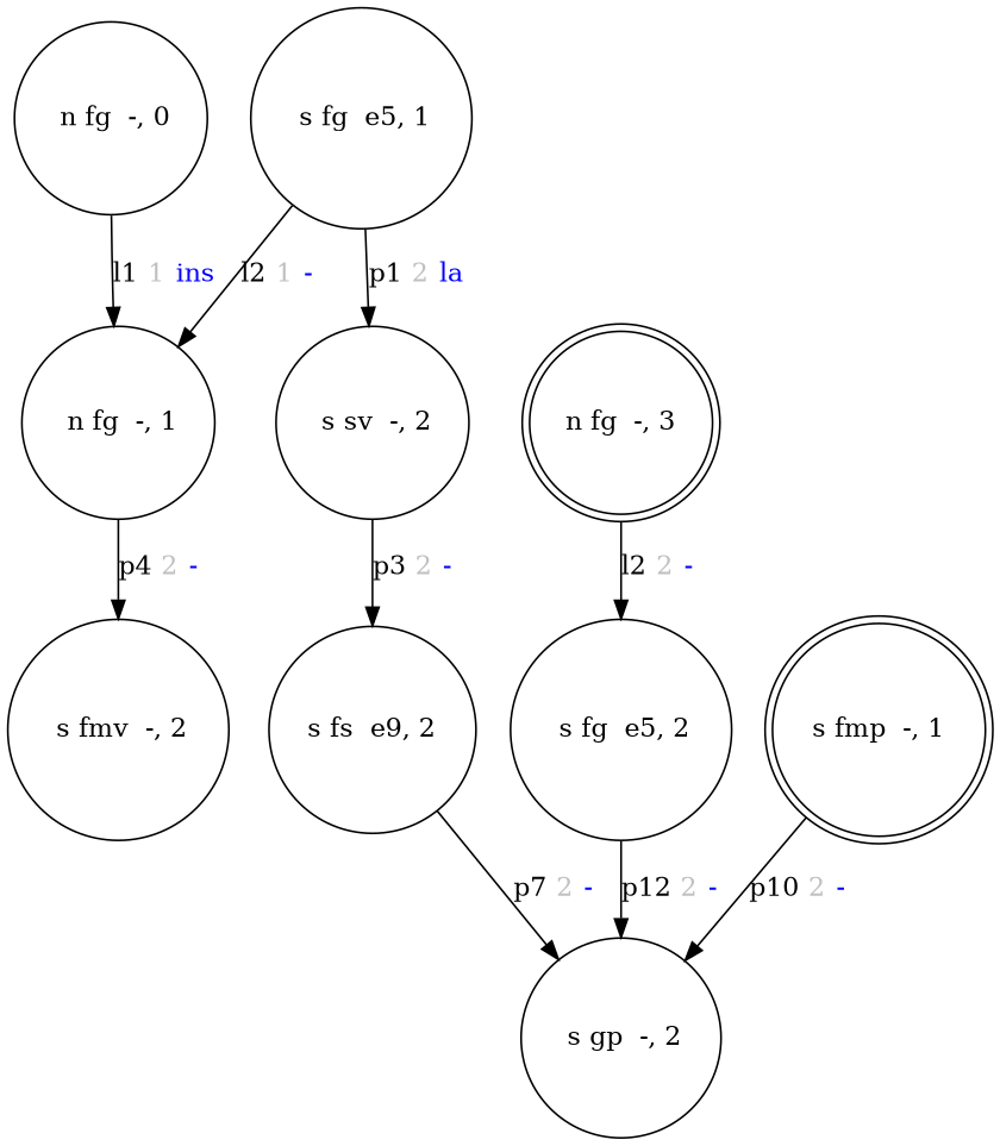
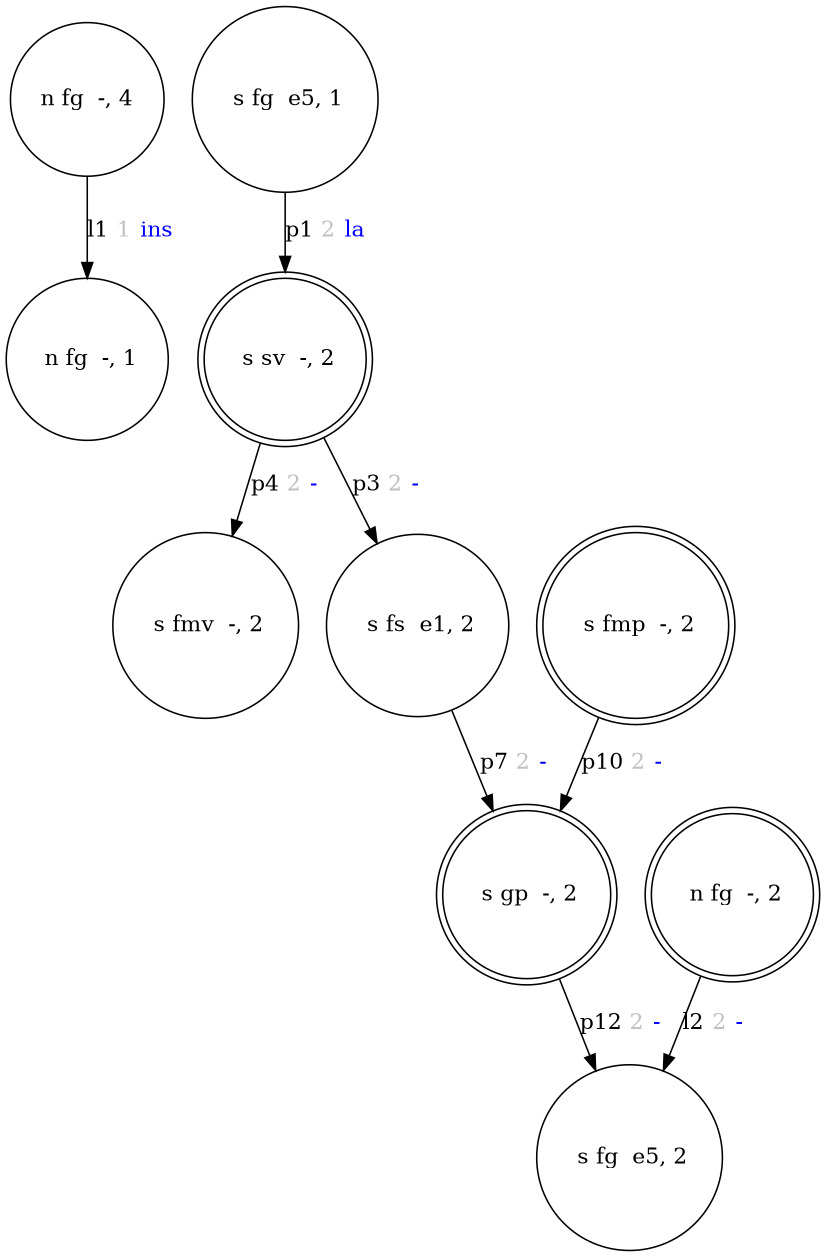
  digraph {
    node [shape=circle]
-   " n fg  -, 0"
+   " n fg  -, 0" [label="n fg  -, 4"]
    " n fg  -, 1"
    " s fg  e5, 1"
-   " s sv  -, 2"
+   " s sv  -, 2" [shape=doublecircle]
    " s fmv  -, 2"
-   " s fs  e1, 2" [label="s fs  e9, 2"]
-   " s gp  -, 2"
+   " s fs  e1, 2"
+   " s gp  -, 2" [shape=doublecircle]
    " s fg  e5, 2"
-   " s fmp  -, 2" [shape=doublecircle label="s fmp  -, 1"]
-   " n fg  -, 2" [shape=doublecircle label="n fg  -, 3"]
+   " s fmp  -, 2" [shape=doublecircle]
+   " n fg  -, 2" [shape=doublecircle]
    " n fg  -, 0" -> " n fg  -, 1" [label=<l1 <FONT COLOR="grey">1</FONT> <FONT COLOR="blue">ins</FONT>>]
-   " s fg  e5, 1" -> " n fg  -, 1" [label=<l2 <FONT COLOR="grey">1</FONT> <FONT COLOR="blue">-</FONT>>]
    " s fg  e5, 1" -> " s sv  -, 2" [label=<p1 <FONT COLOR="grey">2</FONT> <FONT COLOR="blue">la</FONT>>]
-   " n fg  -, 1" -> " s fmv  -, 2" [label=<p4 <FONT COLOR="grey">2</FONT> <FONT COLOR="blue">-</FONT>>]
+   " s sv  -, 2" -> " s fmv  -, 2" [label=<p4 <FONT COLOR="grey">2</FONT> <FONT COLOR="blue">-</FONT>>]
    " s sv  -, 2" -> " s fs  e1, 2" [label=<p3 <FONT COLOR="grey">2</FONT> <FONT COLOR="blue">-</FONT>>]
    " s fs  e1, 2" -> " s gp  -, 2" [label=<p7 <FONT COLOR="grey">2</FONT> <FONT COLOR="blue">-</FONT>>]
-   " s fg  e5, 2" -> " s gp  -, 2" [label=<p12 <FONT COLOR="grey">2</FONT> <FONT COLOR="blue">-</FONT>>]
+   " s gp  -, 2" -> " s fg  e5, 2" [label=<p12 <FONT COLOR="grey">2</FONT> <FONT COLOR="blue">-</FONT>>]
    " s fmp  -, 2" -> " s gp  -, 2" [label=<p10 <FONT COLOR="grey">2</FONT> <FONT COLOR="blue">-</FONT>>]
    " n fg  -, 2" -> " s fg  e5, 2" [label=<l2 <FONT COLOR="grey">2</FONT> <FONT COLOR="blue">-</FONT>>]
  }
